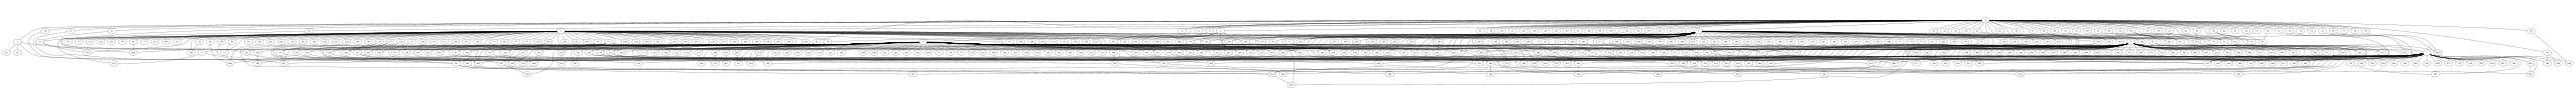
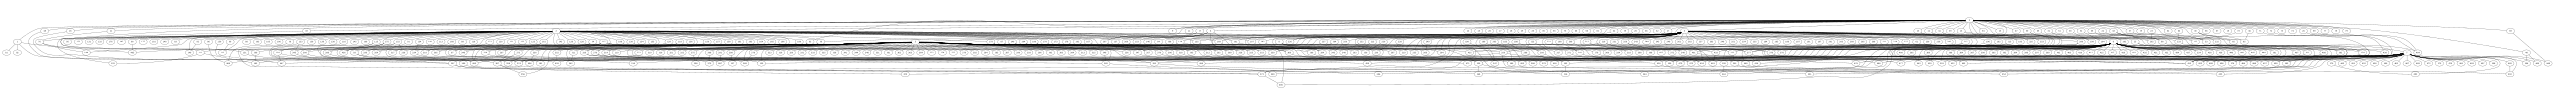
  graph {
    fontname="Source Code Pro"
    node [fontname="Source Code Pro"]
    edge [fontname="Source Code Pro"]
    0
    1
    2
    3
    4
    5
    6
    7
    8
    9
    10
    11
    12
    13
    14
    15
    16
    17
    18
    19
    20
    21
    22
    23
    24
    25
    26
    27
    28
    29
    30
    31
    32
    33
    34
    35
    36
    37
    38
    39
    40
    41
    42
    43
    44
    45
    46
    47
    48
    49
    50
    51
    52
    53
    54
    55
    56
    57
    58
    59
    60
    61
    62
    63
    64
    65
    66
    67
    68
    69
    70
    71
    72
    73
    74
    75
    76
    77
    78
    79
    80
    416
    81
    82
    374
    405
    83
    84
    85
    86
    87
    88
    89
    90
    91
    92
    93
    94
    95
    96
    97
    98
    99
    100
    101
    102
    103
    104
    105
    106
    107
    108
    109
    110
    111
    112
    113
    114
    115
    116
    117
    118
    119
    120
    121
    122
    123
    124
    125
    126
    127
    128
    129
    130
    131
    132
    133
    134
    135
    136
    137
    138
    139
    140
    141
    142
    143
    144
    145
    146
    147
    148
    149
    150
    151
    152
    153
    154
    155
    156
    157
    158
    159
    160
    161
    162
    163
    164
    165
    166
    167
    168
    169
    170
    171
    172
    173
    174
    175
    176
    177
    178
    179
    180
    181
    256
    258
    259
    260
    261
    262
    257
    264
    265
    263
    182
    183
    184
    185
    186
    187
    188
    189
    190
    191
    192
    193
    194
    195
    196
    197
    198
    199
    200
    201
    202
    203
    204
    205
    206
    207
    208
    209
    210
    211
    212
    213
    214
    215
    216
    217
    218
    219
    220
    221
    222
    223
    224
    225
    226
    227
    228
    229
    230
    231
    232
    233
    234
    235
    236
    237
    238
    239
    240
    241
    242
    243
    244
    245
    246
    247
    248
    249
    250
    251
    252
    253
    254
    255
    373
    266
    267
    268
    269
    406
    270
    271
    272
    273
    274
    275
    276
    277
    278
    279
    280
+   281
    282
    283
    284
    285
    286
    287
    288
    289
    290
    291
    292
    293
    294
    295
    296
    297
    298
    299
    300
    301
    302
    303
    304
    305
    306
    307
    308
    309
    310
    311
    312
    313
    314
    315
    316
    317
    318
    319
    320
    321
    322
    323
    324
    325
    326
    327
    328
    329
    330
    331
    332
    333
    334
    335
    336
    337
    338
    339
    340
+   341
    342
    343
    344
    345
    346
    347
    348
    349
    350
    351
    352
    353
    354
    356
    357
    358
    359
    360
    361
    362
    363
    364
    365
    366
    367
    368
    369
    370
    371
    384
    386
    387
    388
    389
    390
    385
    392
    393
    394
    395
    396
    397
    398
    399
    400
    401
    402
    403
    404
    407
    408
    409
    410
    411
    412
    413
    414
    415
    417
    418
    419
    420
    421
    422
    423
    424
    425
    426
    391
    428
    429
    430
    431
    432
    433
    434
    435
    436
    437
    438
    439
    440
    441
    442
    443
    444
    427
    372
    375
    376
    377
    378
    379
    380
    381
    382
    383
    445
    446
    447
    448
    449
    450
    451
    452
    453
    454
    455
    456
    457
    458
    459
    460
    461
    462
    463
    464
    465
    466
    467
    468
    469
    470
    471
    472
    473
    474
    475
    476
    477
    478
    479
    480
    481
    482
    483
    484
    485
    486
    n487 [label=687]
    488
    489
    490
    491
    492
    493
    494
    495
    496
    497
    498
    499
    0 -- 1
    0 -- 2
    0 -- 3
    0 -- 4
    0 -- 5
    0 -- 6
    0 -- 7
    0 -- 8
    0 -- 9
    0 -- 10
    0 -- 11
    0 -- 12
    0 -- 13
    0 -- 14
    0 -- 15
    0 -- 16
    0 -- 17
    0 -- 18
    0 -- 19
    0 -- 20
    0 -- 21
    0 -- 22
    0 -- 23
    0 -- 24
    0 -- 25
    0 -- 26
    0 -- 27
    0 -- 28
    0 -- 29
    0 -- 30
    0 -- 31
    0 -- 32
    0 -- 33
    0 -- 34
    0 -- 35
    0 -- 36
    0 -- 37
    0 -- 38
    0 -- 39
    0 -- 40
    0 -- 41
    0 -- 42
    0 -- 43
    0 -- 44
    0 -- 45
    0 -- 46
    0 -- 47
    0 -- 48
    0 -- 49
    0 -- 50
    0 -- 51
    0 -- 52
    0 -- 53
    0 -- 54
    0 -- 55
    0 -- 56
    0 -- 57
    0 -- 58
    0 -- 59
    0 -- 60
    0 -- 61
    0 -- 62
    0 -- 63
    0 -- 64
    0 -- 65
    0 -- 66
    0 -- 67
    0 -- 68
    0 -- 69
    0 -- 70
    0 -- 71
    0 -- 72
    0 -- 73
    0 -- 74
    0 -- 75
    0 -- 76
    0 -- 77
    0 -- 78
    0 -- 79
    0 -- 80
    0 -- 416
    1 -- 81
    1 -- 82
    1 -- 374
    1 -- 405
    2 -- 83
    2 -- 84
    2 -- 85
    2 -- 86
    2 -- 87
    2 -- 88
    2 -- 89
    2 -- 90
    2 -- 91
    2 -- 92
    2 -- 93
    2 -- 94
    2 -- 95
    2 -- 96
    2 -- 97
    2 -- 98
    2 -- 99
    2 -- 100
    2 -- 101
    2 -- 102
    2 -- 103
    2 -- 104
    2 -- 105
    2 -- 106
    2 -- 107
    2 -- 108
    2 -- 109
    2 -- 110
    2 -- 111
    2 -- 112
    2 -- 113
    2 -- 114
    2 -- 115
    2 -- 116
    2 -- 117
    2 -- 118
    2 -- 119
    2 -- 120
    2 -- 121
    2 -- 122
    2 -- 123
    2 -- 124
    2 -- 125
    2 -- 126
    2 -- 127
    2 -- 128
    2 -- 129
    2 -- 130
    2 -- 131
    2 -- 132
    2 -- 133
    2 -- 134
    2 -- 135
    2 -- 136
    2 -- 137
    2 -- 138
    2 -- 139
    2 -- 140
    2 -- 141
    2 -- 142
    2 -- 143
    2 -- 144
    2 -- 145
    2 -- 146
    2 -- 147
    2 -- 148
    2 -- 149
    2 -- 150
    2 -- 151
    2 -- 152
    2 -- 153
    2 -- 154
    2 -- 155
    2 -- 156
    2 -- 157
    2 -- 158
    2 -- 159
    2 -- 160
    2 -- 161
    2 -- 162
    2 -- 163
    2 -- 164
    2 -- 165
    2 -- 166
    2 -- 167
    2 -- 168
    2 -- 169
    2 -- 170
    2 -- 171
    2 -- 172
    2 -- 173
    2 -- 174
    2 -- 175
    2 -- 176
    2 -- 177
    2 -- 178
    2 -- 179
    2 -- 180
    2 -- 181
    3 -- 256
    3 -- 258
    3 -- 259
    3 -- 260
    3 -- 261
    3 -- 262
    3 -- 257
    3 -- 264
    3 -- 265
    3 -- 263
    3 -- 182
    3 -- 183
    3 -- 184
    3 -- 185
    3 -- 186
    3 -- 187
    3 -- 188
    3 -- 189
    3 -- 190
    3 -- 191
    3 -- 192
    3 -- 193
    3 -- 194
    3 -- 195
    3 -- 196
    3 -- 197
    3 -- 198
    3 -- 199
    3 -- 200
    3 -- 201
    3 -- 202
    3 -- 203
    3 -- 204
    3 -- 205
    3 -- 206
    3 -- 207
    3 -- 208
    3 -- 209
    3 -- 210
    3 -- 211
    3 -- 212
    3 -- 213
    3 -- 214
    3 -- 215
    3 -- 216
    3 -- 217
    3 -- 218
    3 -- 219
    3 -- 220
    3 -- 221
    3 -- 222
    3 -- 223
    3 -- 224
    3 -- 225
    3 -- 226
    3 -- 227
    3 -- 228
    3 -- 229
    3 -- 230
    3 -- 231
    3 -- 232
    3 -- 233
    3 -- 234
    3 -- 235
    3 -- 236
    3 -- 237
    3 -- 238
    3 -- 239
    3 -- 240
    3 -- 241
    3 -- 242
    3 -- 243
    3 -- 244
    3 -- 245
    3 -- 246
    3 -- 247
    3 -- 248
    3 -- 249
    3 -- 250
    3 -- 251
    3 -- 252
    3 -- 253
    3 -- 254
    3 -- 255
    3 -- 373
    4 -- 266
    4 -- 267
    4 -- 268
    4 -- 269
    4 -- 406
    5 -- 270
    5 -- 271
    5 -- 272
    5 -- 273
    5 -- 274
    5 -- 275
    5 -- 276
    5 -- 277
    5 -- 278
    5 -- 279
    5 -- 280
+   5 -- 281
    5 -- 282
    5 -- 283
    5 -- 284
    5 -- 285
    5 -- 286
    5 -- 287
    5 -- 288
    5 -- 289
    5 -- 290
    5 -- 291
    5 -- 292
    5 -- 293
    5 -- 294
    5 -- 295
    5 -- 296
    5 -- 297
    5 -- 298
    5 -- 299
    5 -- 300
    5 -- 301
    5 -- 302
    5 -- 303
    5 -- 304
    5 -- 305
    5 -- 306
    5 -- 307
    5 -- 308
    5 -- 309
    5 -- 310
    5 -- 311
    5 -- 312
    5 -- 313
    5 -- 314
    5 -- 315
    5 -- 316
    5 -- 317
    5 -- 318
    5 -- 319
    5 -- 320
    5 -- 321
    5 -- 322
    5 -- 323
    5 -- 324
    5 -- 325
    5 -- 326
    5 -- 327
    5 -- 328
    5 -- 329
    5 -- 330
    5 -- 331
    5 -- 332
    5 -- 333
    5 -- 334
    5 -- 335
    5 -- 336
    5 -- 337
    5 -- 338
    5 -- 339
    5 -- 340
+   5 -- 341
    5 -- 342
    5 -- 343
    5 -- 344
    5 -- 345
    5 -- 346
    5 -- 347
    5 -- 348
    5 -- 349
    5 -- 350
    5 -- 351
    5 -- 352
    5 -- 353
    5 -- 354
    5 -- 356
    5 -- 357
    5 -- 358
    5 -- 359
    5 -- 360
    5 -- 361
    5 -- 362
    5 -- 363
    5 -- 364
    5 -- 365
    5 -- 366
    5 -- 367
    5 -- 368
    5 -- 369
    5 -- 370
    5 -- 371
    6 -- 416
    6 -- 374
    6 -- 405
    6 -- 373
    6 -- 406
    6 -- 384
    6 -- 386
    6 -- 387
    6 -- 388
    6 -- 389
    6 -- 390
    6 -- 385
    6 -- 392
    6 -- 393
    6 -- 394
    6 -- 395
    6 -- 396
    6 -- 397
    6 -- 398
    6 -- 399
    6 -- 400
    6 -- 401
    6 -- 402
    6 -- 403
    6 -- 404
    6 -- 407
    6 -- 408
    6 -- 409
    6 -- 410
    6 -- 411
    6 -- 412
    6 -- 413
    6 -- 414
    6 -- 415
    6 -- 417
    6 -- 418
    6 -- 419
    6 -- 420
    6 -- 421
    6 -- 422
    6 -- 423
    6 -- 424
    6 -- 425
    6 -- 426
    6 -- 391
    6 -- 428
    6 -- 429
    6 -- 430
    6 -- 431
    6 -- 432
    6 -- 433
    6 -- 434
    6 -- 435
    6 -- 436
    6 -- 437
    6 -- 438
    6 -- 439
    6 -- 440
    6 -- 441
    6 -- 442
    6 -- 443
    6 -- 444
    6 -- 427
    6 -- 372
    6 -- 375
    6 -- 376
    6 -- 377
    6 -- 378
    6 -- 379
    6 -- 380
    6 -- 381
    6 -- 382
    6 -- 383
    7 -- 445
    7 -- 446
    7 -- 447
    7 -- 448
    7 -- 449
    7 -- 450
    7 -- 451
    7 -- 452
    7 -- 453
    7 -- 454
    7 -- 455
    7 -- 456
    7 -- 457
    7 -- 458
    7 -- 459
    7 -- 460
    7 -- 461
    7 -- 462
    7 -- 463
    7 -- 464
    7 -- 465
    7 -- 466
    7 -- 467
    7 -- 468
    7 -- 469
    7 -- 470
    7 -- 471
    7 -- 472
    7 -- 473
    7 -- 474
    7 -- 475
    7 -- 476
    7 -- 477
    7 -- 478
    7 -- 479
    7 -- 480
    7 -- 481
    7 -- 482
    7 -- 483
    7 -- 484
    7 -- 485
    7 -- 486
    7 -- n487
    7 -- 488
    7 -- 489
    7 -- 490
    7 -- 491
    7 -- 492
    7 -- 493
    7 -- 494
    7 -- 495
    7 -- 496
    7 -- 497
    7 -- 498
    7 -- 499
    8 -- 294
    8 -- 339
    8 -- 414
    10 -- 193
    10 -- 360
    12 -- 225
    12 -- 334
    13 -- 65
    13 -- 142
    13 -- 368
    15 -- 137
    16 -- 420
    19 -- 153
    21 -- 76
    22 -- 174
    23 -- 202
    24 -- 404
    25 -- 324
    25 -- 382
    26 -- 226
    26 -- 294
    27 -- 107
    27 -- 169
    28 -- 328
    30 -- 299
    31 -- 60
    31 -- 485
    33 -- 85
    33 -- 232
    33 -- 489
    34 -- 366
    35 -- 146
    36 -- 459
    37 -- 53
    38 -- 199
    40 -- 449
    40 -- 494
    41 -- 222
    41 -- 253
    42 -- 61
    42 -- 135
    43 -- 53
    43 -- 60
    43 -- 127
    44 -- 85
    46 -- 353
    48 -- 490
    49 -- 200
    50 -- 202
    50 -- 377
    52 -- 194
    53 -- 174
    54 -- 413
    55 -- 84
    56 -- 101
    57 -- 99
    57 -- 267
    58 -- 192
    60 -- 391
    63 -- 314
    63 -- 495
    64 -- 233
    69 -- 404
    70 -- 127
    71 -- 430
    72 -- 301
    75 -- 114
    76 -- 144
    76 -- 151
    80 -- 446
    86 -- 466
    87 -- 366
    90 -- 405
    91 -- 354
    92 -- 149
    93 -- 207
    93 -- 369
    94 -- 97
    94 -- 111
    96 -- 112
-   97 -- 247
    98 -- 495
    99 -- 450
    99 -- 479
    100 -- 259
    100 -- 235
    101 -- 433
    102 -- 222
    104 -- 398
    104 -- 461
    108 -- 357
    110 -- 297
    110 -- 480
    111 -- 125
    111 -- 383
    114 -- 119
    114 -- 376
    115 -- 124
    115 -- 300
    116 -- 307
    117 -- 374
    117 -- 256
-   117 -- 447
+   117 -- 239
    117 -- 346
    117 -- 436
    117 -- 375
    124 -- 210
    124 -- 447
    129 -- 456
    130 -- 295
    133 -- 345
    133 -- 466
    134 -- 234
    135 -- 325
    140 -- 264
    140 -- 435
    140 -- 495
    142 -- 289
    150 -- 316
    151 -- 207
    152 -- 238
    152 -- 373
    152 -- 336
    159 -- 447
    160 -- 468
    161 -- 224
    161 -- 305
    167 -- 377
    168 -- 317
    169 -- 448
    170 -- 427
    171 -- 310
    173 -- 372
    174 -- 474
    175 -- 286
    175 -- 436
    175 -- n487
    178 -- 401
    179 -- 219
    179 -- 292
    180 -- 270
    258 -- 424
    258 -- 377
    259 -- 332
    259 -- 488
    259 -- 492
    265 -- 453
    182 -- 413
    183 -- 288
    188 -- 209
    189 -- 480
    190 -- 247
    195 -- 463
    196 -- 448
    198 -- 241
    200 -- 413
    200 -- 457
    204 -- 359
    206 -- 424
    207 -- 229
    207 -- 409
    209 -- 393
    212 -- 218
    213 -- 283
    215 -- 486
    216 -- 240
    216 -- 327
    216 -- 378
    217 -- 276
    217 -- 484
    220 -- 350
    221 -- 241
    222 -- 301
    223 -- 393
    224 -- 339
    228 -- 367
    231 -- 461
    233 -- 499
+   234 -- 281
    237 -- 295
    241 -- 424
    249 -- 266
    250 -- 343
    252 -- 340
    253 -- 371
    373 -- 406
    267 -- 357
    269 -- 309
    270 -- 365
    270 -- 391
    273 -- 307
    275 -- 298
    276 -- 496
    278 -- 369
    280 -- 337
    286 -- 490
    288 -- 473
    289 -- 478
    291 -- n487
    292 -- 493
    299 -- 383
    300 -- 495
    301 -- 454
    306 -- 379
    307 -- 373
    307 -- 356
    308 -- 375
    311 -- 342
    312 -- 489
    314 -- 332
    314 -- 453
    316 -- 426
    316 -- 471
    318 -- 428
    330 -- 490
    332 -- 464
    345 -- 358
    347 -- 459
    349 -- 365
    352 -- 420
    359 -- 374
    365 -- 386
    366 -- 418
    370 -- 380
    371 -- 473
    388 -- 493
    389 -- 429
    393 -- 416
    395 -- 443
    400 -- 477
    401 -- 450
    401 -- 477
    407 -- 413
    408 -- 423
    411 -- 413
    428 -- 491
    433 -- 461
    376 -- 474
    377 -- 414
    377 -- 422
    448 -- 455
    459 -- 463
    459 -- 468
    465 -- 492
    470 -- 482
  }
